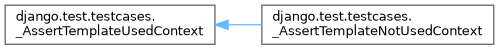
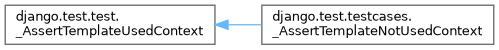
  digraph {
    rankdir=LR
    node [color=grey40 fillcolor=white fontname=Helvetica fontsize=10 shape=box style=filled]
-   n1 [height=0.2 label="django.test.testcases.\l_AssertTemplateUsedContext" width=0.4]
+   n1 [height=0.2 label="django.test.test.\l_AssertTemplateUsedContext" width=0.4]
    n2 [height=0.2 label="django.test.testcases.\l_AssertTemplateNotUsedContext" width=0.4]
    n1 -> n2 [color=steelblue1 dir=back fontname=Helvetica fontsize=10 labelfontname=Helvetica labelfontsize=10 style=solid]
  }
